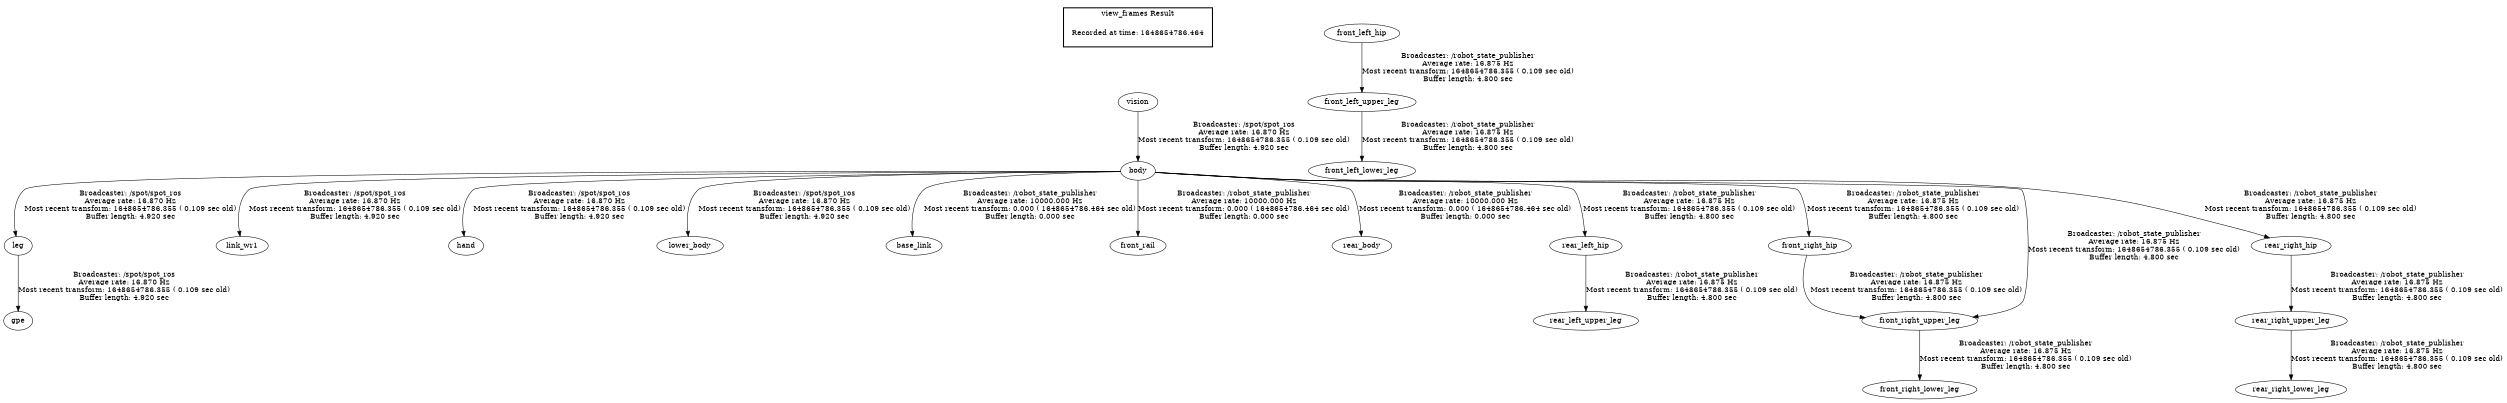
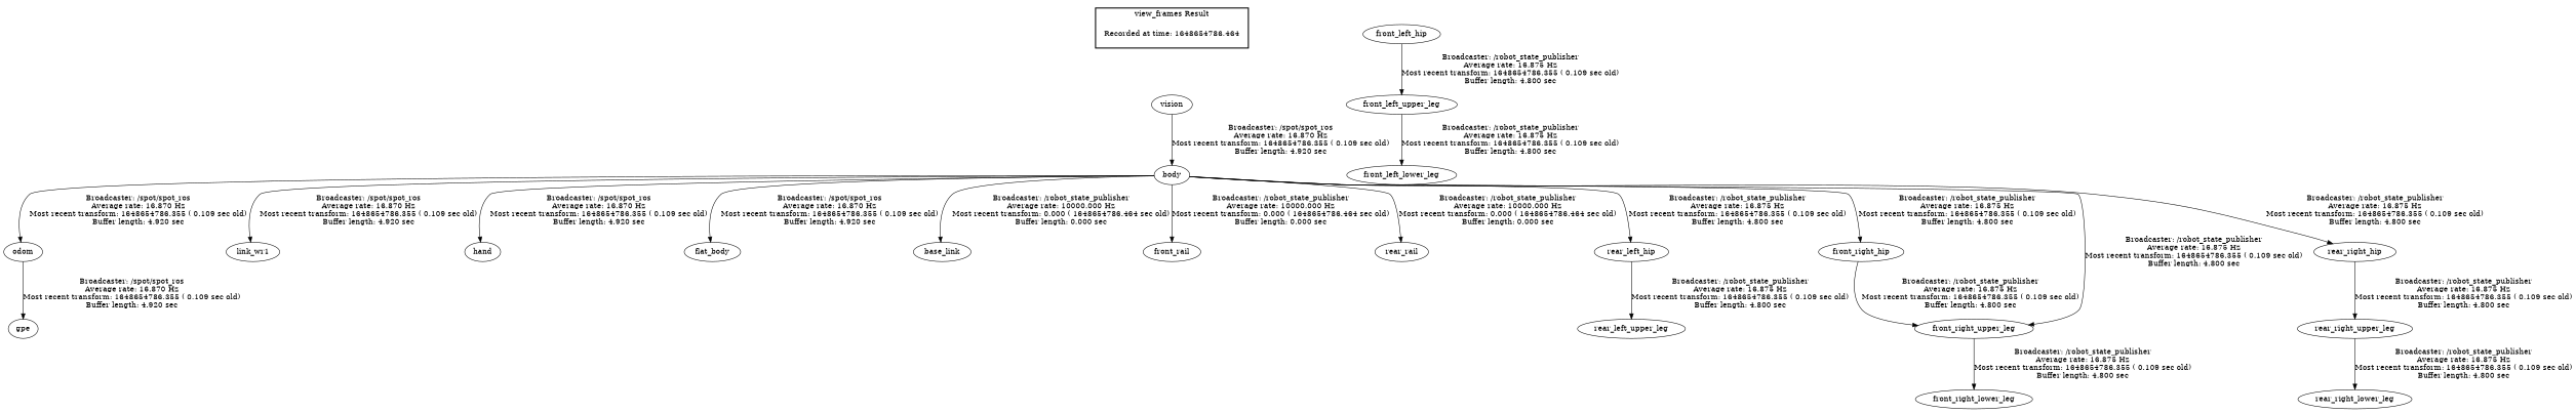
  digraph {
    "Recorded at time: 1648654786.464" [shape=plaintext]
    vision
-   odom [label=leg]
+   odom
    gpe
    body
    link_wr1
    hand
-   flat_body [label=lower_body]
+   flat_body
    base_link
    front_rail
-   rear_rail [label=rear_body]
+   rear_rail
    front_right_hip
    rear_left_hip
    rear_right_hip
    front_right_upper_leg
    front_left_hip
    front_left_upper_leg
    rear_left_upper_leg
    rear_right_upper_leg
    front_left_lower_leg
    front_right_lower_leg
    rear_right_lower_leg
    subgraph cluster_1 {
      color=black
      label="view_frames Result"
      style=bold
      "Recorded at time: 1648654786.464"
    }
    "Recorded at time: 1648654786.464" -> vision [style=invis]
    vision -> body [label="Broadcaster: /spot/spot_ros\nAverage rate: 16.870 Hz\nMost recent transform: 1648654786.355 ( 0.109 sec old)\nBuffer length: 4.920 sec\n"]
    odom -> gpe [label="Broadcaster: /spot/spot_ros\nAverage rate: 16.870 Hz\nMost recent transform: 1648654786.355 ( 0.109 sec old)\nBuffer length: 4.920 sec\n"]
    body -> odom [label="Broadcaster: /spot/spot_ros\nAverage rate: 16.870 Hz\nMost recent transform: 1648654786.355 ( 0.109 sec old)\nBuffer length: 4.920 sec\n"]
    body -> link_wr1 [label="Broadcaster: /spot/spot_ros\nAverage rate: 16.870 Hz\nMost recent transform: 1648654786.355 ( 0.109 sec old)\nBuffer length: 4.920 sec\n"]
    body -> hand [label="Broadcaster: /spot/spot_ros\nAverage rate: 16.870 Hz\nMost recent transform: 1648654786.355 ( 0.109 sec old)\nBuffer length: 4.920 sec\n"]
    body -> flat_body [label="Broadcaster: /spot/spot_ros\nAverage rate: 16.870 Hz\nMost recent transform: 1648654786.355 ( 0.109 sec old)\nBuffer length: 4.920 sec\n"]
    body -> base_link [label="Broadcaster: /robot_state_publisher\nAverage rate: 10000.000 Hz\nMost recent transform: 0.000 ( 1648654786.464 sec old)\nBuffer length: 0.000 sec\n"]
    body -> front_rail [label="Broadcaster: /robot_state_publisher\nAverage rate: 10000.000 Hz\nMost recent transform: 0.000 ( 1648654786.464 sec old)\nBuffer length: 0.000 sec\n"]
    body -> rear_rail [label="Broadcaster: /robot_state_publisher\nAverage rate: 10000.000 Hz\nMost recent transform: 0.000 ( 1648654786.464 sec old)\nBuffer length: 0.000 sec\n"]
    body -> front_right_hip [label="Broadcaster: /robot_state_publisher\nAverage rate: 16.875 Hz\nMost recent transform: 1648654786.355 ( 0.109 sec old)\nBuffer length: 4.800 sec\n"]
    body -> rear_left_hip [label="Broadcaster: /robot_state_publisher\nAverage rate: 16.875 Hz\nMost recent transform: 1648654786.355 ( 0.109 sec old)\nBuffer length: 4.800 sec\n"]
    body -> rear_right_hip [label="Broadcaster: /robot_state_publisher\nAverage rate: 16.875 Hz\nMost recent transform: 1648654786.355 ( 0.109 sec old)\nBuffer length: 4.800 sec\n"]
    body -> front_right_upper_leg [label="Broadcaster: /robot_state_publisher\nAverage rate: 16.875 Hz\nMost recent transform: 1648654786.355 ( 0.109 sec old)\nBuffer length: 4.800 sec\n"]
    front_right_hip -> front_right_upper_leg [label="Broadcaster: /robot_state_publisher\nAverage rate: 16.875 Hz\nMost recent transform: 1648654786.355 ( 0.109 sec old)\nBuffer length: 4.800 sec\n"]
    rear_left_hip -> rear_left_upper_leg [label="Broadcaster: /robot_state_publisher\nAverage rate: 16.875 Hz\nMost recent transform: 1648654786.355 ( 0.109 sec old)\nBuffer length: 4.800 sec\n"]
    rear_right_hip -> rear_right_upper_leg [label="Broadcaster: /robot_state_publisher\nAverage rate: 16.875 Hz\nMost recent transform: 1648654786.355 ( 0.109 sec old)\nBuffer length: 4.800 sec\n"]
    front_right_upper_leg -> front_right_lower_leg [label="Broadcaster: /robot_state_publisher\nAverage rate: 16.875 Hz\nMost recent transform: 1648654786.355 ( 0.109 sec old)\nBuffer length: 4.800 sec\n"]
    front_left_hip -> front_left_upper_leg [label="Broadcaster: /robot_state_publisher\nAverage rate: 16.875 Hz\nMost recent transform: 1648654786.355 ( 0.109 sec old)\nBuffer length: 4.800 sec\n"]
    front_left_upper_leg -> front_left_lower_leg [label="Broadcaster: /robot_state_publisher\nAverage rate: 16.875 Hz\nMost recent transform: 1648654786.355 ( 0.109 sec old)\nBuffer length: 4.800 sec\n"]
    rear_right_upper_leg -> rear_right_lower_leg [label="Broadcaster: /robot_state_publisher\nAverage rate: 16.875 Hz\nMost recent transform: 1648654786.355 ( 0.109 sec old)\nBuffer length: 4.800 sec\n"]
  }
